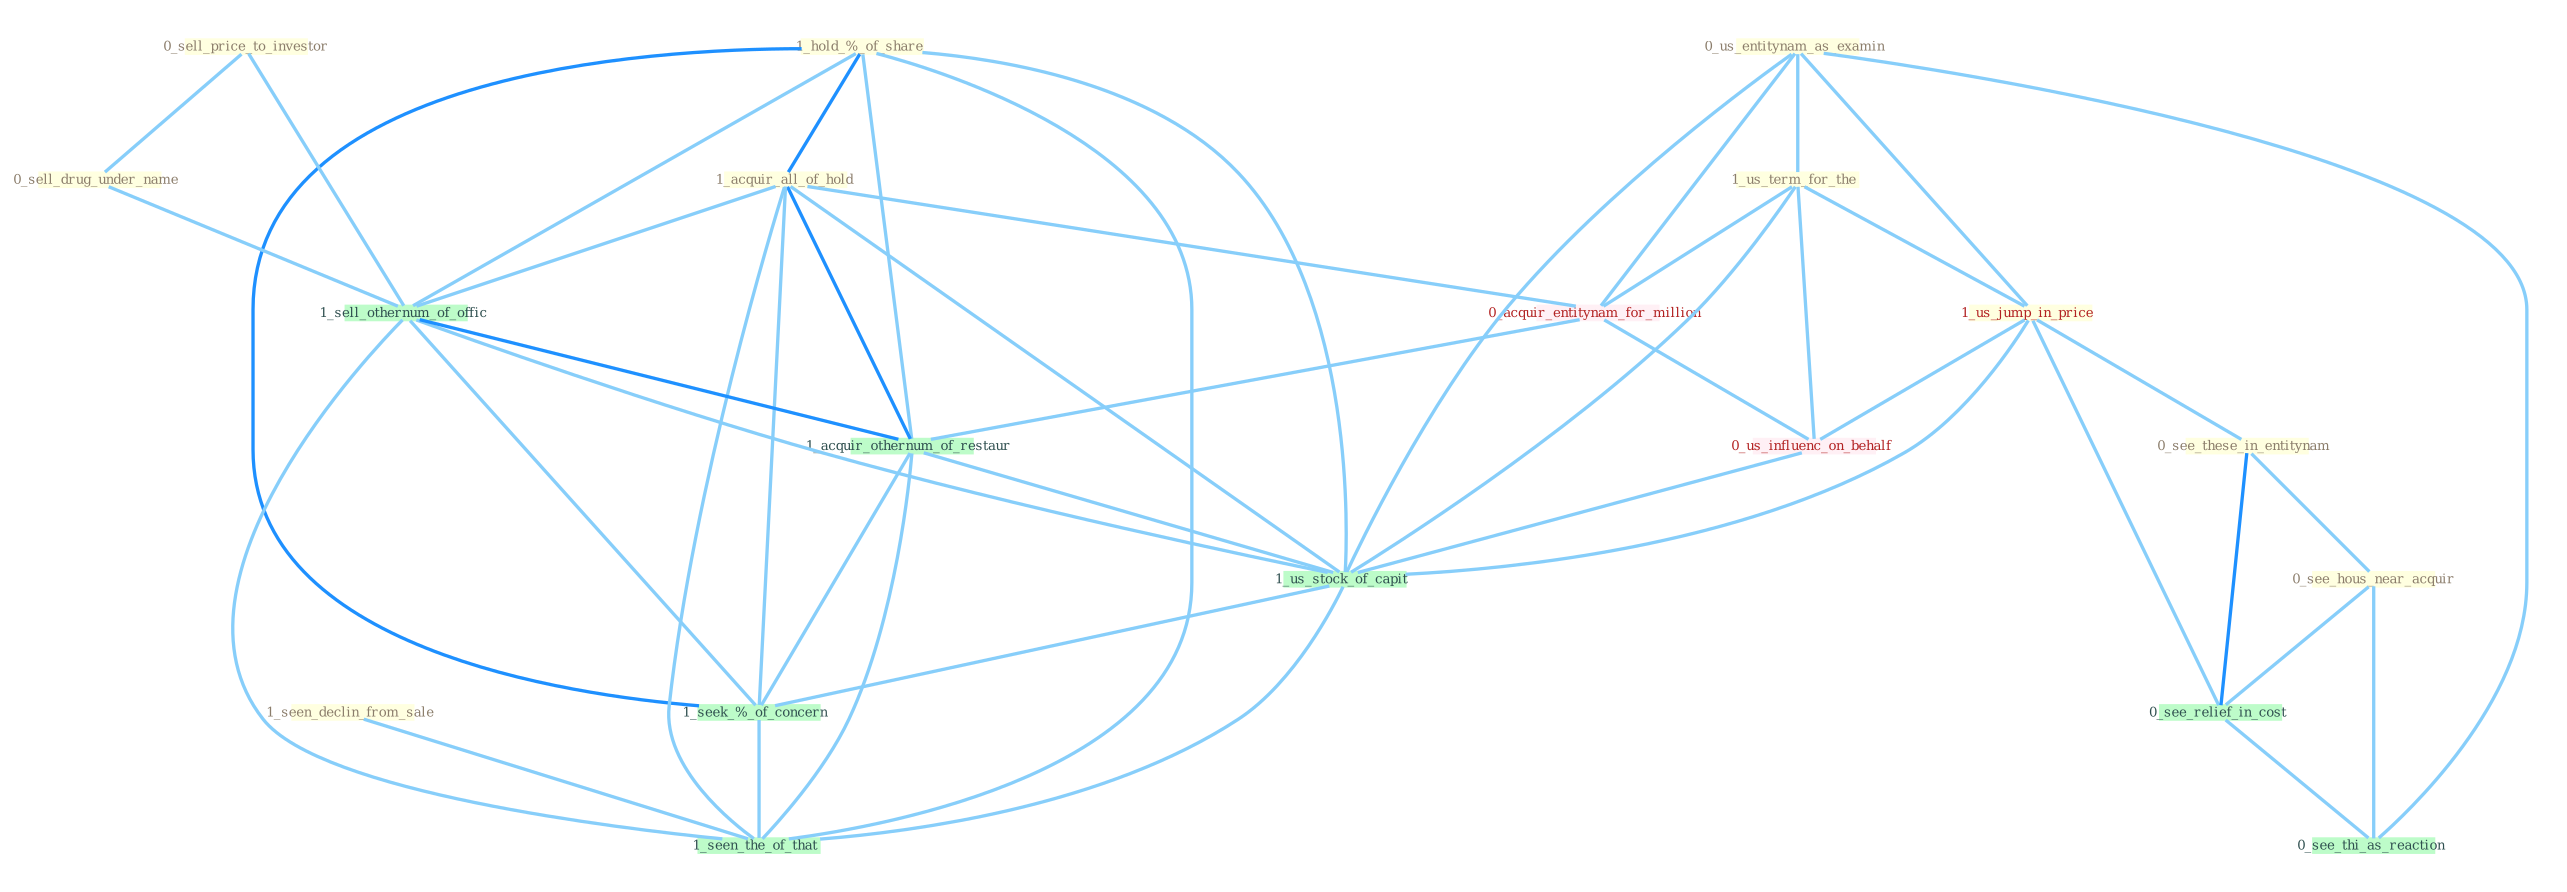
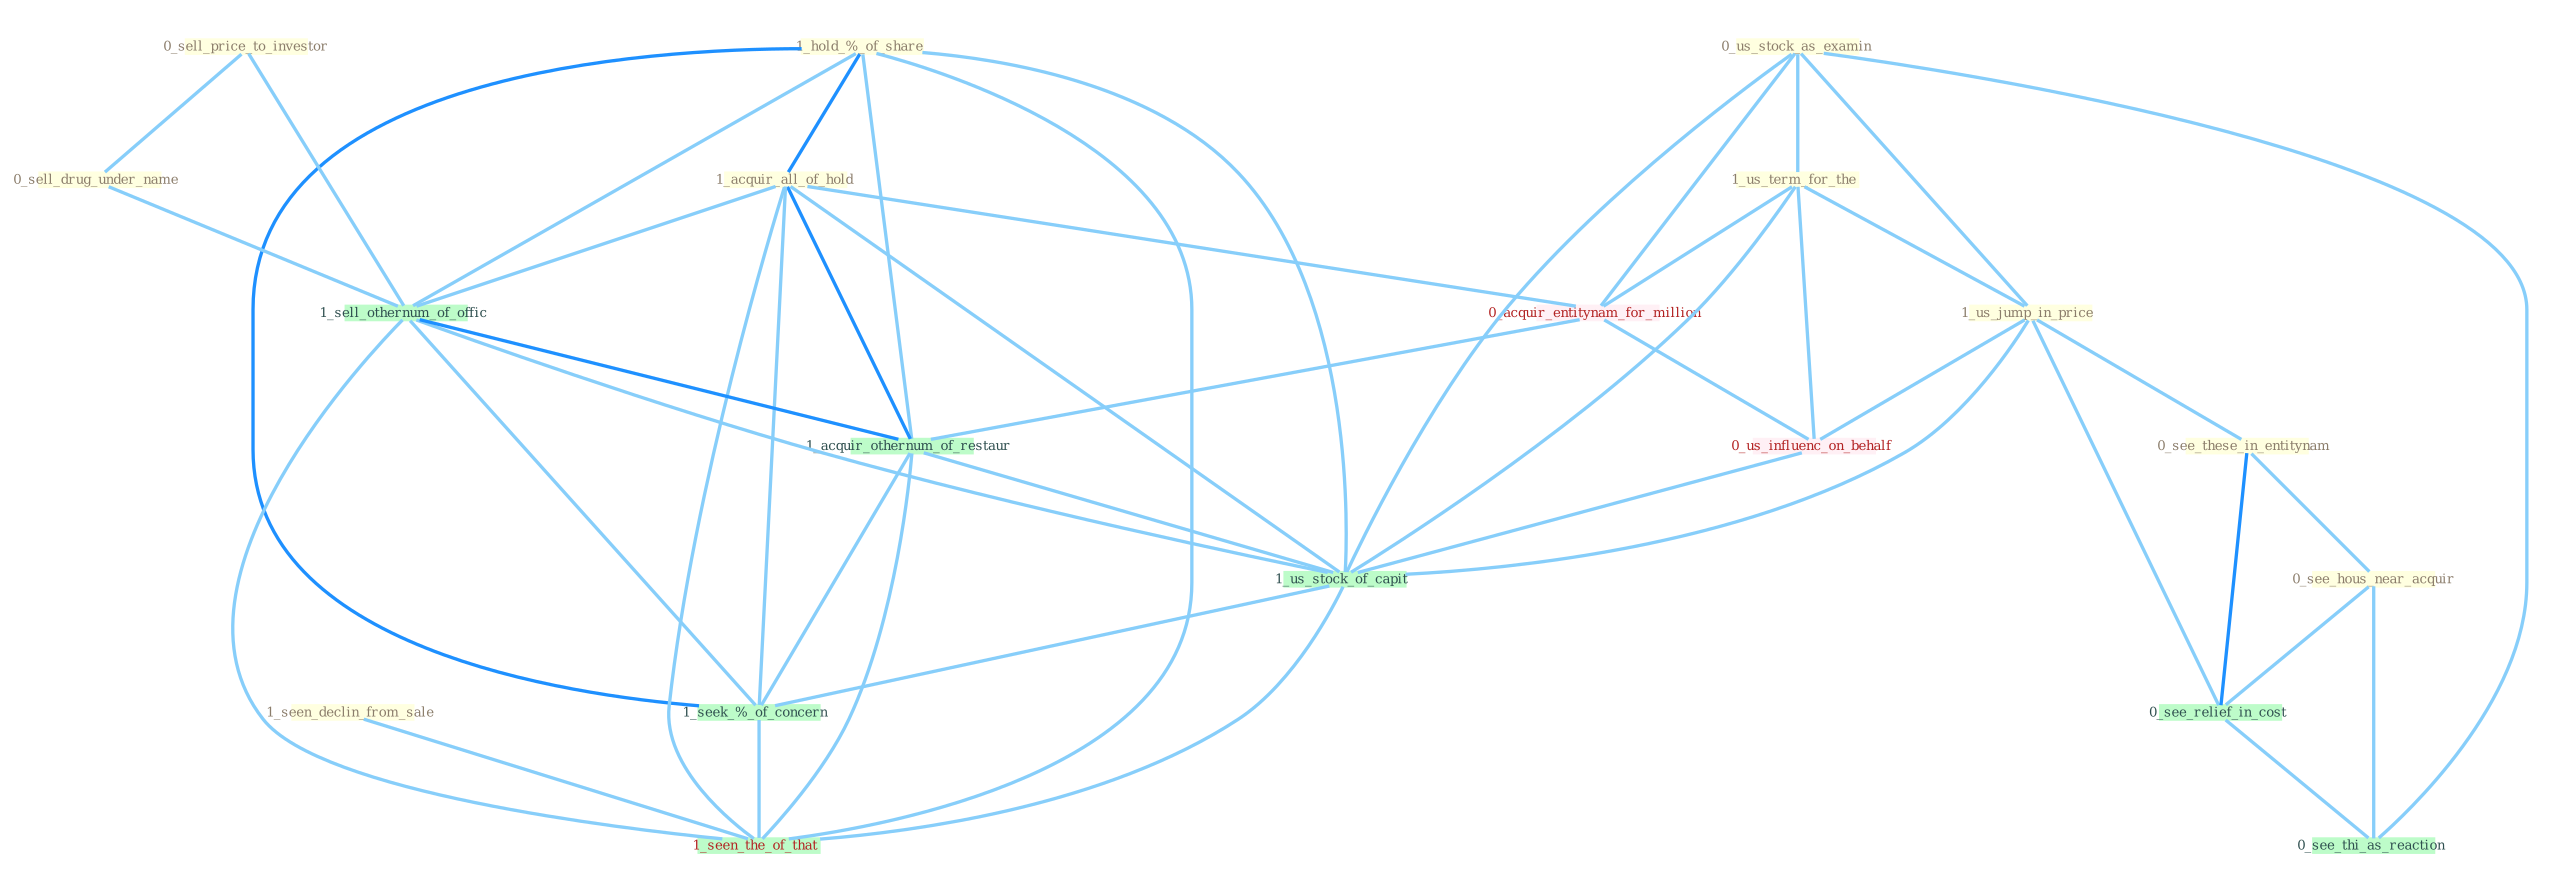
  graph {
    node [color="#ffffe0" fixedsize=true fontcolor="#8b7d6b" fontsize=4 shape=polygon style=filled]
    edge [color="#87cefa" w=1]
    "1_seen_declin_from_sale " [height=.06 width=.5]
-   "0_us_entitynam_as_examin " [height=.06 width=.5]
+   "0_us_entitynam_as_examin " [height=.06 width=.5 label="0_us_stock_as_examin"]
    "1_hold_%_of_share " [height=.06 width=.5]
    n4 [height=.06 label="0_sell_price_to_investor" width=.5]
    "1_us_term_for_the " [height=.06 width=.5]
-   "1_us_jump_in_price " [fontcolor="#b22222" height=.06 width=.5]
+   "1_us_jump_in_price " [height=.06 width=.5]
    "0_see_these_in_entitynam " [height=.06 width=.5]
    n8 [height=.06 label="0_see_hous_near_acquir" width=.5]
    "0_sell_drug_under_name " [height=.06 width=.5]
    n10 [height=.06 label="1_acquir_all_of_hold" width=.5]
    "0_acquir_entitynam_for_million " [color="#fff0f5" fontcolor="#b22222" height=.06 width=.5]
    "0_us_influenc_on_behalf " [color="#fff0f5" fontcolor="#b22222" height=.06 width=.5]
-   "1_seen_the_of_that " [color="#BDFCC9" fontcolor="#2f4f4f" height=.06 width=.5]
+   "1_seen_the_of_that " [color="#BDFCC9" fontcolor="#b22222" height=.06 width=.5]
    "0_see_thi_as_reaction " [color="#BDFCC9" fontcolor="#2f4f4f" height=.06 width=.5]
    "1_us_stock_of_capit " [color="#BDFCC9" fontcolor="#2f4f4f" height=.06 width=.5]
    "1_sell_othernum_of_offic " [color="#BDFCC9" fontcolor="#2f4f4f" height=.06 width=.5]
    "1_acquir_othernum_of_restaur " [color="#BDFCC9" fontcolor="#2f4f4f" height=.06 width=.5]
    "1_seek_%_of_concern " [color="#BDFCC9" fontcolor="#2f4f4f" height=.06 width=.5]
    "0_see_relief_in_cost " [color="#BDFCC9" fontcolor="#2f4f4f" height=.06 width=.5]
    subgraph sub_1 {
      "1_seen_declin_from_sale "
      "0_us_entitynam_as_examin "
      "1_hold_%_of_share "
      n4
      "1_us_term_for_the "
      "1_us_jump_in_price "
      "0_see_these_in_entitynam "
      n8
      "0_sell_drug_under_name "
      n10
    }
    subgraph sub_2 {
      "0_acquir_entitynam_for_million "
      "0_us_influenc_on_behalf "
    }
    "1_seen_declin_from_sale " -- "1_seen_the_of_that "
    "0_us_entitynam_as_examin " -- "1_us_term_for_the "
    "0_us_entitynam_as_examin " -- "1_us_jump_in_price "
    "0_us_entitynam_as_examin " -- "0_acquir_entitynam_for_million "
    "0_us_entitynam_as_examin " -- "0_see_thi_as_reaction "
    "0_us_entitynam_as_examin " -- "1_us_stock_of_capit "
    "1_hold_%_of_share " -- n10 [color="#1e90ff" w=2]
    "1_hold_%_of_share " -- "1_seen_the_of_that "
    "1_hold_%_of_share " -- "1_us_stock_of_capit "
    "1_hold_%_of_share " -- "1_sell_othernum_of_offic "
    "1_hold_%_of_share " -- "1_acquir_othernum_of_restaur "
    "1_hold_%_of_share " -- "1_seek_%_of_concern " [color="#1e90ff" w=2]
    n4 -- "0_sell_drug_under_name "
    n4 -- "1_sell_othernum_of_offic "
    "1_us_term_for_the " -- "1_us_jump_in_price "
    "1_us_term_for_the " -- "0_acquir_entitynam_for_million "
    "1_us_term_for_the " -- "0_us_influenc_on_behalf "
    "1_us_term_for_the " -- "1_us_stock_of_capit "
    "1_us_jump_in_price " -- "0_see_these_in_entitynam "
    "1_us_jump_in_price " -- "0_us_influenc_on_behalf "
    "1_us_jump_in_price " -- "1_us_stock_of_capit "
    "1_us_jump_in_price " -- "0_see_relief_in_cost "
    "0_see_these_in_entitynam " -- n8
    "0_see_these_in_entitynam " -- "0_see_relief_in_cost " [color="#1e90ff" w=2]
    n8 -- "0_see_thi_as_reaction "
    n8 -- "0_see_relief_in_cost "
    "0_sell_drug_under_name " -- "1_sell_othernum_of_offic "
    n10 -- "0_acquir_entitynam_for_million "
    n10 -- "1_seen_the_of_that "
    n10 -- "1_us_stock_of_capit "
    n10 -- "1_sell_othernum_of_offic "
    n10 -- "1_acquir_othernum_of_restaur " [color="#1e90ff" w=2]
    n10 -- "1_seek_%_of_concern "
    "0_acquir_entitynam_for_million " -- "0_us_influenc_on_behalf "
    "0_acquir_entitynam_for_million " -- "1_acquir_othernum_of_restaur "
    "0_us_influenc_on_behalf " -- "1_us_stock_of_capit "
    "1_us_stock_of_capit " -- "1_seen_the_of_that "
    "1_us_stock_of_capit " -- "1_seek_%_of_concern "
    "1_sell_othernum_of_offic " -- "1_seen_the_of_that "
    "1_sell_othernum_of_offic " -- "1_us_stock_of_capit "
    "1_sell_othernum_of_offic " -- "1_acquir_othernum_of_restaur " [color="#1e90ff" w=2]
    "1_sell_othernum_of_offic " -- "1_seek_%_of_concern "
    "1_acquir_othernum_of_restaur " -- "1_seen_the_of_that "
    "1_acquir_othernum_of_restaur " -- "1_us_stock_of_capit "
    "1_acquir_othernum_of_restaur " -- "1_seek_%_of_concern "
    "1_seek_%_of_concern " -- "1_seen_the_of_that "
    "0_see_relief_in_cost " -- "0_see_thi_as_reaction "
  }
